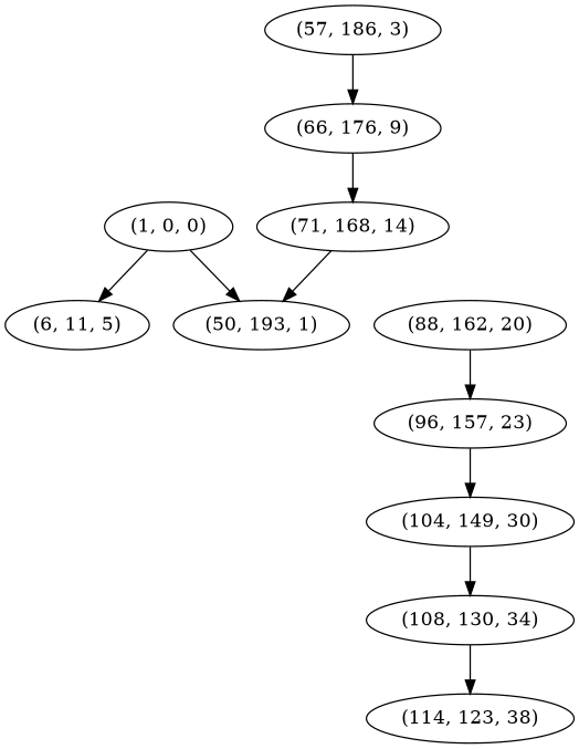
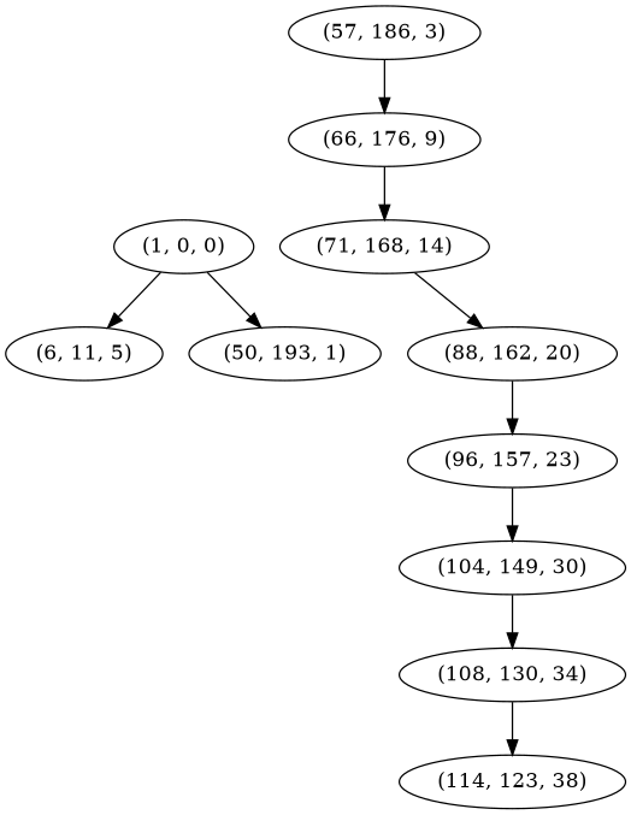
  digraph {
    n1 [label="(1, 0, 0)"]
    "(6, 11, 5)"
    "(50, 193, 1)"
    "(57, 186, 3)"
    "(66, 176, 9)"
    "(71, 168, 14)"
    "(88, 162, 20)"
    "(96, 157, 23)"
    "(104, 149, 30)"
    "(108, 130, 34)"
    "(114, 123, 38)"
    n1 -> "(6, 11, 5)"
    n1 -> "(50, 193, 1)"
    "(57, 186, 3)" -> "(66, 176, 9)"
    "(66, 176, 9)" -> "(71, 168, 14)"
-   "(71, 168, 14)" -> "(50, 193, 1)"
+   "(71, 168, 14)" -> "(88, 162, 20)"
    "(88, 162, 20)" -> "(96, 157, 23)"
    "(96, 157, 23)" -> "(104, 149, 30)"
    "(104, 149, 30)" -> "(108, 130, 34)"
    "(108, 130, 34)" -> "(114, 123, 38)"
  }
